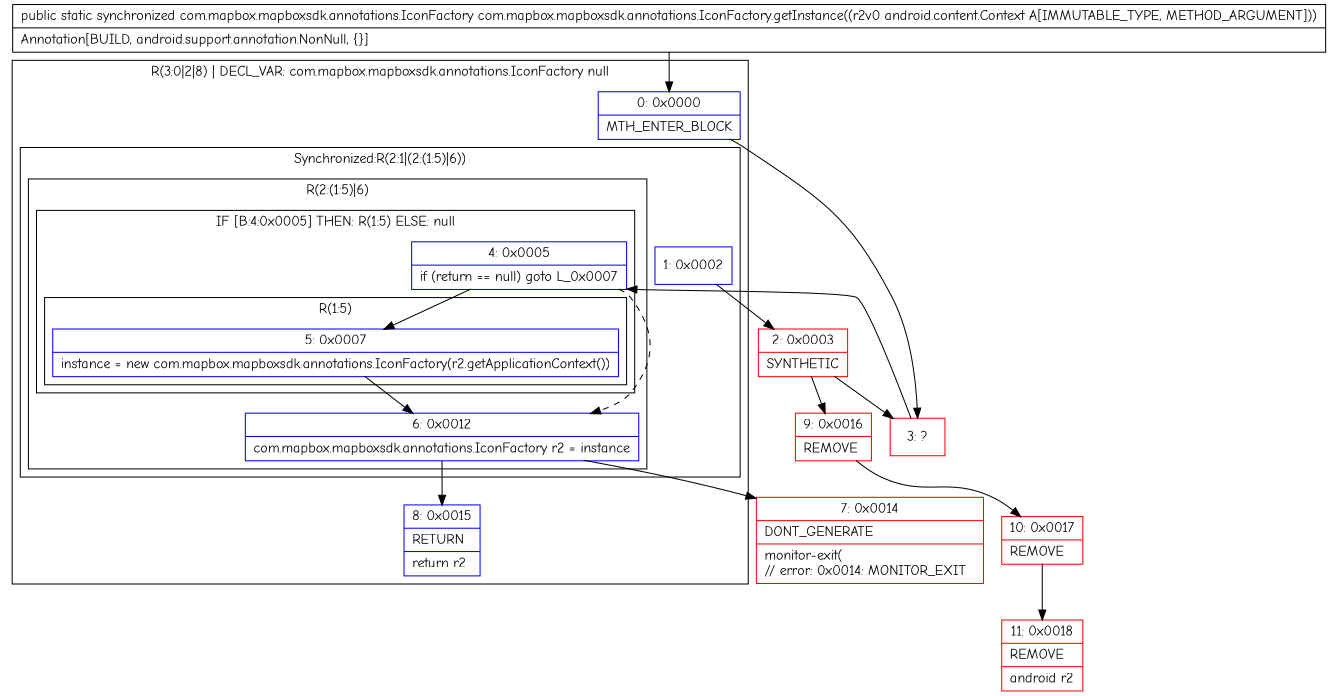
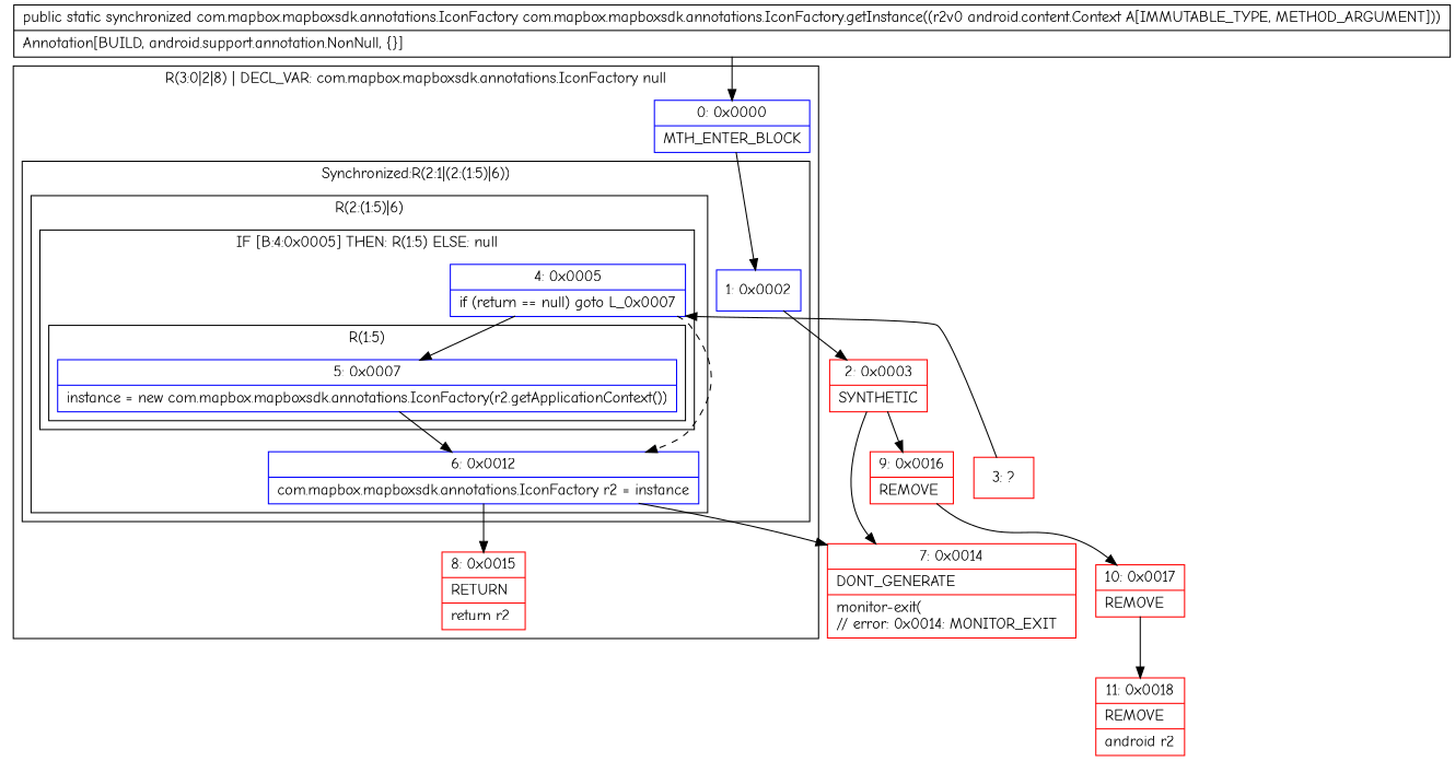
  digraph {
    fontname="Comic Neue"
    node [color=blue fontname="Comic Neue" shape=record]
    edge [fontname="Comic Neue"]
    n1 [label="{5\:\ 0x0007|instance = new com.mapbox.mapboxsdk.annotations.IconFactory(r2.getApplicationContext())\l}"]
    n2 [label="{4\:\ 0x0005|if (return == null) goto L_0x0007\l}"]
    n3 [label="{6\:\ 0x0012|com.mapbox.mapboxsdk.annotations.IconFactory r2 = instance\l}"]
    n4 [label="{1\:\ 0x0002}"]
    n5 [label="{0\:\ 0x0000|MTH_ENTER_BLOCK\l}"]
-   n6 [label="{8\:\ 0x0015|RETURN\l|return r2\l}"]
+   n6 [color=red label="{8\:\ 0x0015|RETURN\l|return r2\l}"]
    n7 [color=red label="{7\:\ 0x0014|DONT_GENERATE\l|monitor\-exit(\l\/\/ error: 0x0014: MONITOR_EXIT  \l}"]
    n8 [color=red label="{2\:\ 0x0003|SYNTHETIC\l}"]
    n9 [color=red label="{3\:\ ?}"]
    n10 [color=red label="{9\:\ 0x0016|REMOVE\l}"]
    n11 [color=red label="{10\:\ 0x0017|REMOVE\l}"]
    n12 [color=red label="{11\:\ 0x0018|REMOVE\l|android r2\l}"]
    n13 [label="{public static synchronized com.mapbox.mapboxsdk.annotations.IconFactory com.mapbox.mapboxsdk.annotations.IconFactory.getInstance((r2v0 android.content.Context A[IMMUTABLE_TYPE, METHOD_ARGUMENT]))  | Annotation[BUILD, android.support.annotation.NonNull, \{\}]\l}" color=""]
    subgraph cluster_1 {
      label="R(3:0|2|8) | DECL_VAR: com.mapbox.mapboxsdk.annotations.IconFactory null\l"
      n5
      n6
      subgraph cluster_2 {
        label="Synchronized:R(2:1|(2:(1:5)|6))"
        n4
        subgraph cluster_3 {
          label="R(2:(1:5)|6)"
          n3
          subgraph cluster_4 {
            label="IF [B:4:0x0005] THEN: R(1:5) ELSE: null"
            n2
            subgraph cluster_5 {
              label="R(1:5)"
              n1
            }
          }
        }
      }
    }
    n1 -> n3
    n2 -> n1
    n2 -> n3 [style=dashed]
    n3 -> n6
    n3 -> n7
    n4 -> n8
-   n5 -> n9
-   n8 -> n9
+   n5 -> n4
+   n8 -> n7
    n8 -> n10
    n9 -> n2
    n10 -> n11
    n11 -> n12
    n13 -> n5
  }
